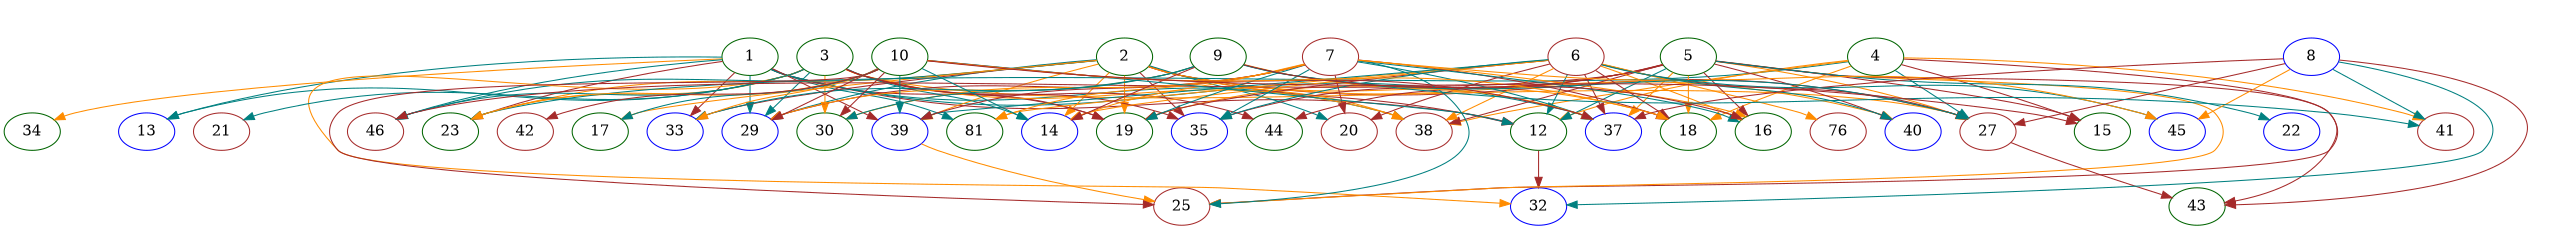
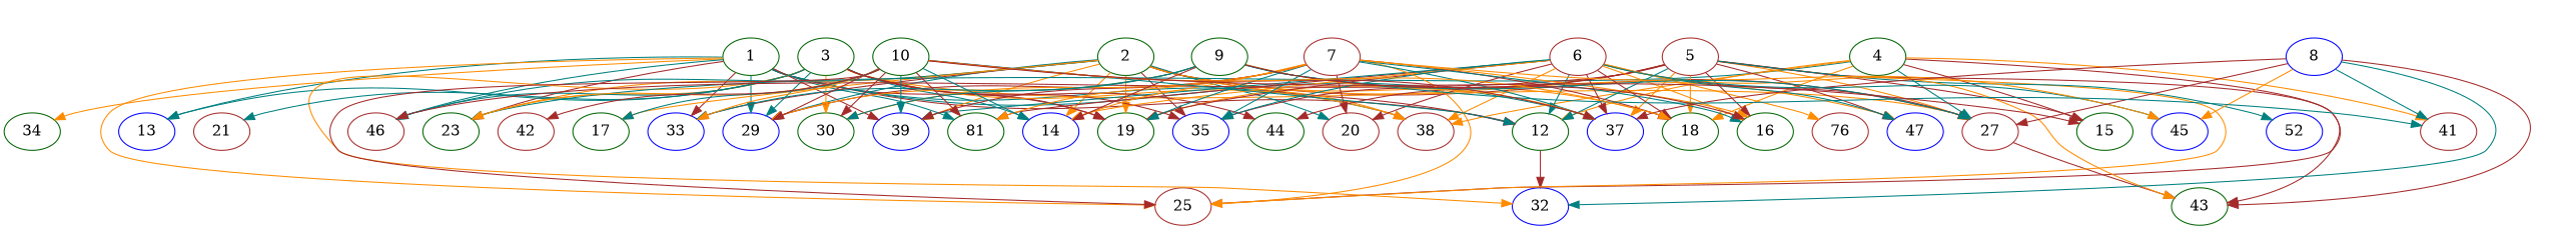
  digraph {
    node [alpha=0.06 color=darkgreen]
    edge [color=brown]
    1 [alpha=0.18 expect_size=75531904538600538112]
    n2 [alpha=0.09 expect_size=13605508879981901512704 label=81]
    12 [alpha=0.12 expect_size=2400104004390818304]
    13 [color=blue expect_size=17975456296967864]
    19 [alpha=0.15 expect_size=806401156649422848]
    23 [alpha=0.11 expect_size=8982219305404266496]
    25 [alpha=0.08 color=brown expect_size=11231170848277319680]
    29 [alpha=0.12 color=blue expect_size=50650588475872232]
    33 [alpha=0.10 color=blue expect_size=1199444153361901312]
    34 [alpha=0.08 expect_size=229567630475111136]
    37 [alpha=0.19 color=blue expect_size=1867582342908551888896]
    38 [alpha=0.12 color=brown expect_size=3292364388888548999168]
    39 [color=blue expect_size=993694214765594804224]
    46 [alpha=0.20 color=brown expect_size=7803435321429552128]
    32 [alpha=0.18 color=blue expect_size=146895394651517088]
    21 [color=brown expect_size=129612846576934112]
    2 [alpha=0.17 expect_size=5865203225520219619328]
    14 [alpha=0.13 color=blue expect_size=43813610981425184]
    17 [alpha=0.13 expect_size=7418920696558047461376]
    18 [alpha=0.07 expect_size=3001867662800703193088]
    20 [alpha=0.02 color=brown expect_size=43257243874062640]
    27 [alpha=0.02 color=brown expect_size=711699906014540544]
    35 [alpha=0.04 color=blue expect_size=24849555723967168]
-   40 [alpha=0.08 color=blue expect_size=401990257432901952]
+   40 [alpha=0.08 color=blue expect_size=401990257432901952 label=47]
    43 [alpha=0.11 expect_size=6080227306946592768]
    3 [alpha=0.05 expect_size=45938895949077376]
    30 [alpha=0.11 expect_size=3277797961657438720]
    44 [alpha=0.10 expect_size=535045321250145088]
    4 [alpha=0.17 expect_size=55523710918108568]
    15 [alpha=0.13 expect_size=124662083950759456]
    41 [alpha=0.09 color=brown expect_size=721316944681216640]
    16 [alpha=0.15 expect_size=3086282395928316928]
-   5 [alpha=0.00 expect_size=9889841936675496]
-   22 [color=blue expect_size=297640878405582848000]
+   5 [alpha=0.00 color=brown expect_size=9889841936675496]
+   22 [color=blue expect_size=297640878405582848000 label=52]
    6 [alpha=0.04 color=brown expect_size=2297643447149687]
    n36 [alpha=0.01 color=brown expect_size=96401438858248928 label=76]
    45 [alpha=0.04 color=blue expect_size=2515241133916318208]
    7 [alpha=0.19 color=brown expect_size=248463641855162208]
    8 [alpha=0.11 color=blue expect_size=2960228965582039040]
    9 [alpha=0.16 expect_size=7327155552707356]
    10 [alpha=0.15 expect_size=208594493417164896]
    42 [alpha=0.03 color=brown expect_size=4085231907135247351808]
    1 -> n2 [color=teal]
    1 -> 12
    1 -> 13 [color=teal]
    1 -> 19
    1 -> 23
-   39 -> 25 [color=darkorange]
+   1 -> 25 [color=darkorange]
    1 -> 29 [color=teal]
    1 -> 33
    1 -> 34 [color=darkorange]
    1 -> 37 [color=teal]
    1 -> 38 [color=teal]
    1 -> 39
    1 -> 46 [color=teal]
    12 -> 32
    2 -> 12
    2 -> 19 [color=darkorange]
    2 -> 23 [color=darkorange]
    2 -> 29 [color=teal]
    2 -> 33
    2 -> 38 [color=darkorange]
    2 -> 39 [color=darkorange]
    2 -> 46 [color=teal]
    2 -> 14 [color=darkorange]
    2 -> 17 [color=darkorange]
    2 -> 18 [color=darkorange]
    2 -> 20 [color=teal]
    2 -> 27
    2 -> 35
    2 -> 40 [color=darkorange]
    27 -> 43
    3 -> 13 [color=teal]
    3 -> 19
    3 -> 23 [color=darkorange]
    3 -> 29 [color=teal]
    3 -> 38 [color=darkorange]
    3 -> 46 [color=teal]
    3 -> 32 [color=darkorange]
    3 -> 21 [color=teal]
    3 -> 14 [color=teal]
    3 -> 27 [color=darkorange]
    3 -> 35
    3 -> 30 [color=darkorange]
    3 -> 44
    4 -> 12 [color=darkorange]
    4 -> 23 [color=teal]
    4 -> 25
    4 -> 38 [color=darkorange]
    4 -> 18 [color=darkorange]
    4 -> 27 [color=teal]
    4 -> 15
    4 -> 41 [color=darkorange]
    5 -> 12 [color=teal]
    5 -> 19 [color=darkorange]
    5 -> 25 [color=darkorange]
    5 -> 37 [color=darkorange]
-   5 -> 38
    5 -> 46
    5 -> 18 [color=darkorange]
    5 -> 27 [color=darkorange]
    5 -> 35
    5 -> 40
    5 -> 43
    5 -> 44
    5 -> 15
    5 -> 16
    5 -> 22 [color=teal]
-   6 -> n2 [color=darkorange]
+   6 -> n2
    6 -> 12 [color=teal]
    6 -> 19
    6 -> 37
    6 -> 38 [color=darkorange]
    6 -> 39 [color=teal]
    6 -> 14 [color=darkorange]
    6 -> 18
    6 -> 20
    6 -> 27
    6 -> 35 [color=teal]
    6 -> 40 [color=teal]
+   6 -> 43 [color=darkorange]
    6 -> 16 [color=darkorange]
    6 -> n36 [color=darkorange]
    6 -> 45 [color=teal]
    7 -> n2 [color=darkorange]
    7 -> 19 [color=teal]
-   7 -> 25 [color=teal]
+   7 -> 25 [color=darkorange]
    7 -> 29
    7 -> 37 [color=teal]
    7 -> 39
    7 -> 14 [color=darkorange]
    7 -> 18
    7 -> 20
    7 -> 35 [color=teal]
    7 -> 30 [color=darkorange]
    7 -> 16 [color=teal]
    7 -> 16 [color=darkorange]
    7 -> 45 [color=darkorange]
    8 -> 37
    8 -> 32 [color=teal]
    8 -> 27
    8 -> 43
    8 -> 41 [color=teal]
    8 -> 45 [color=darkorange]
    9 -> 29 [color=darkorange]
    9 -> 33 [color=teal]
    9 -> 37 [color=darkorange]
    9 -> 14
    9 -> 27 [color=teal]
    9 -> 30 [color=teal]
    9 -> 41 [color=teal]
    9 -> 16
+   10 -> n2
    10 -> 12 [color=teal]
    10 -> 23 [color=darkorange]
    10 -> 25
    10 -> 29
    10 -> 33 [color=darkorange]
    10 -> 37
    10 -> 39 [color=teal]
    10 -> 14 [color=teal]
    10 -> 17 [color=teal]
    10 -> 18 [color=darkorange]
    10 -> 30
    10 -> 15
    10 -> 42
  }
